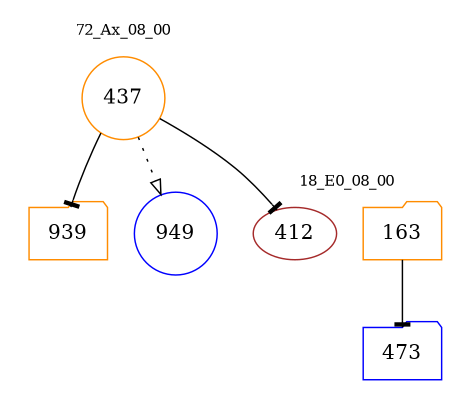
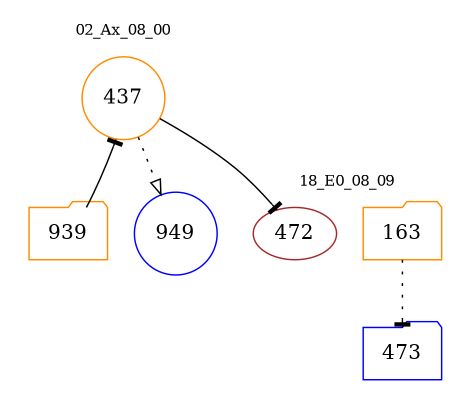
  digraph {
    node [color=darkorange shape=folder]
    edge [arrowhead=tee color=black style=solid]
    n1 [label=437 shape=circle]
    n2 [label=939]
    n3 [color=blue label=949 shape=circle]
    n4 [label=163]
-   n5 [color=brown label=412 shape=ellipse]
+   n5 [color=brown label=472 shape=ellipse]
    n6 [color=blue label=473]
    subgraph cluster_1 {
      color=white
      fontsize=10
-     label="72_Ax_08_00"
+     label="02_Ax_08_00"
      n1
      n2
      n3
    }
    subgraph cluster_2 {
      color=white
      fontsize=10
-     label="18_E0_08_00"
+     label="18_E0_08_09"
      n4
      n5
      n6
    }
-   n1 -> n2
+   n2 -> n1
    n1 -> n3 [arrowhead=onormal style=dotted]
    n1 -> n5
-   n4 -> n6
+   n4 -> n6 [style=dotted]
  }
